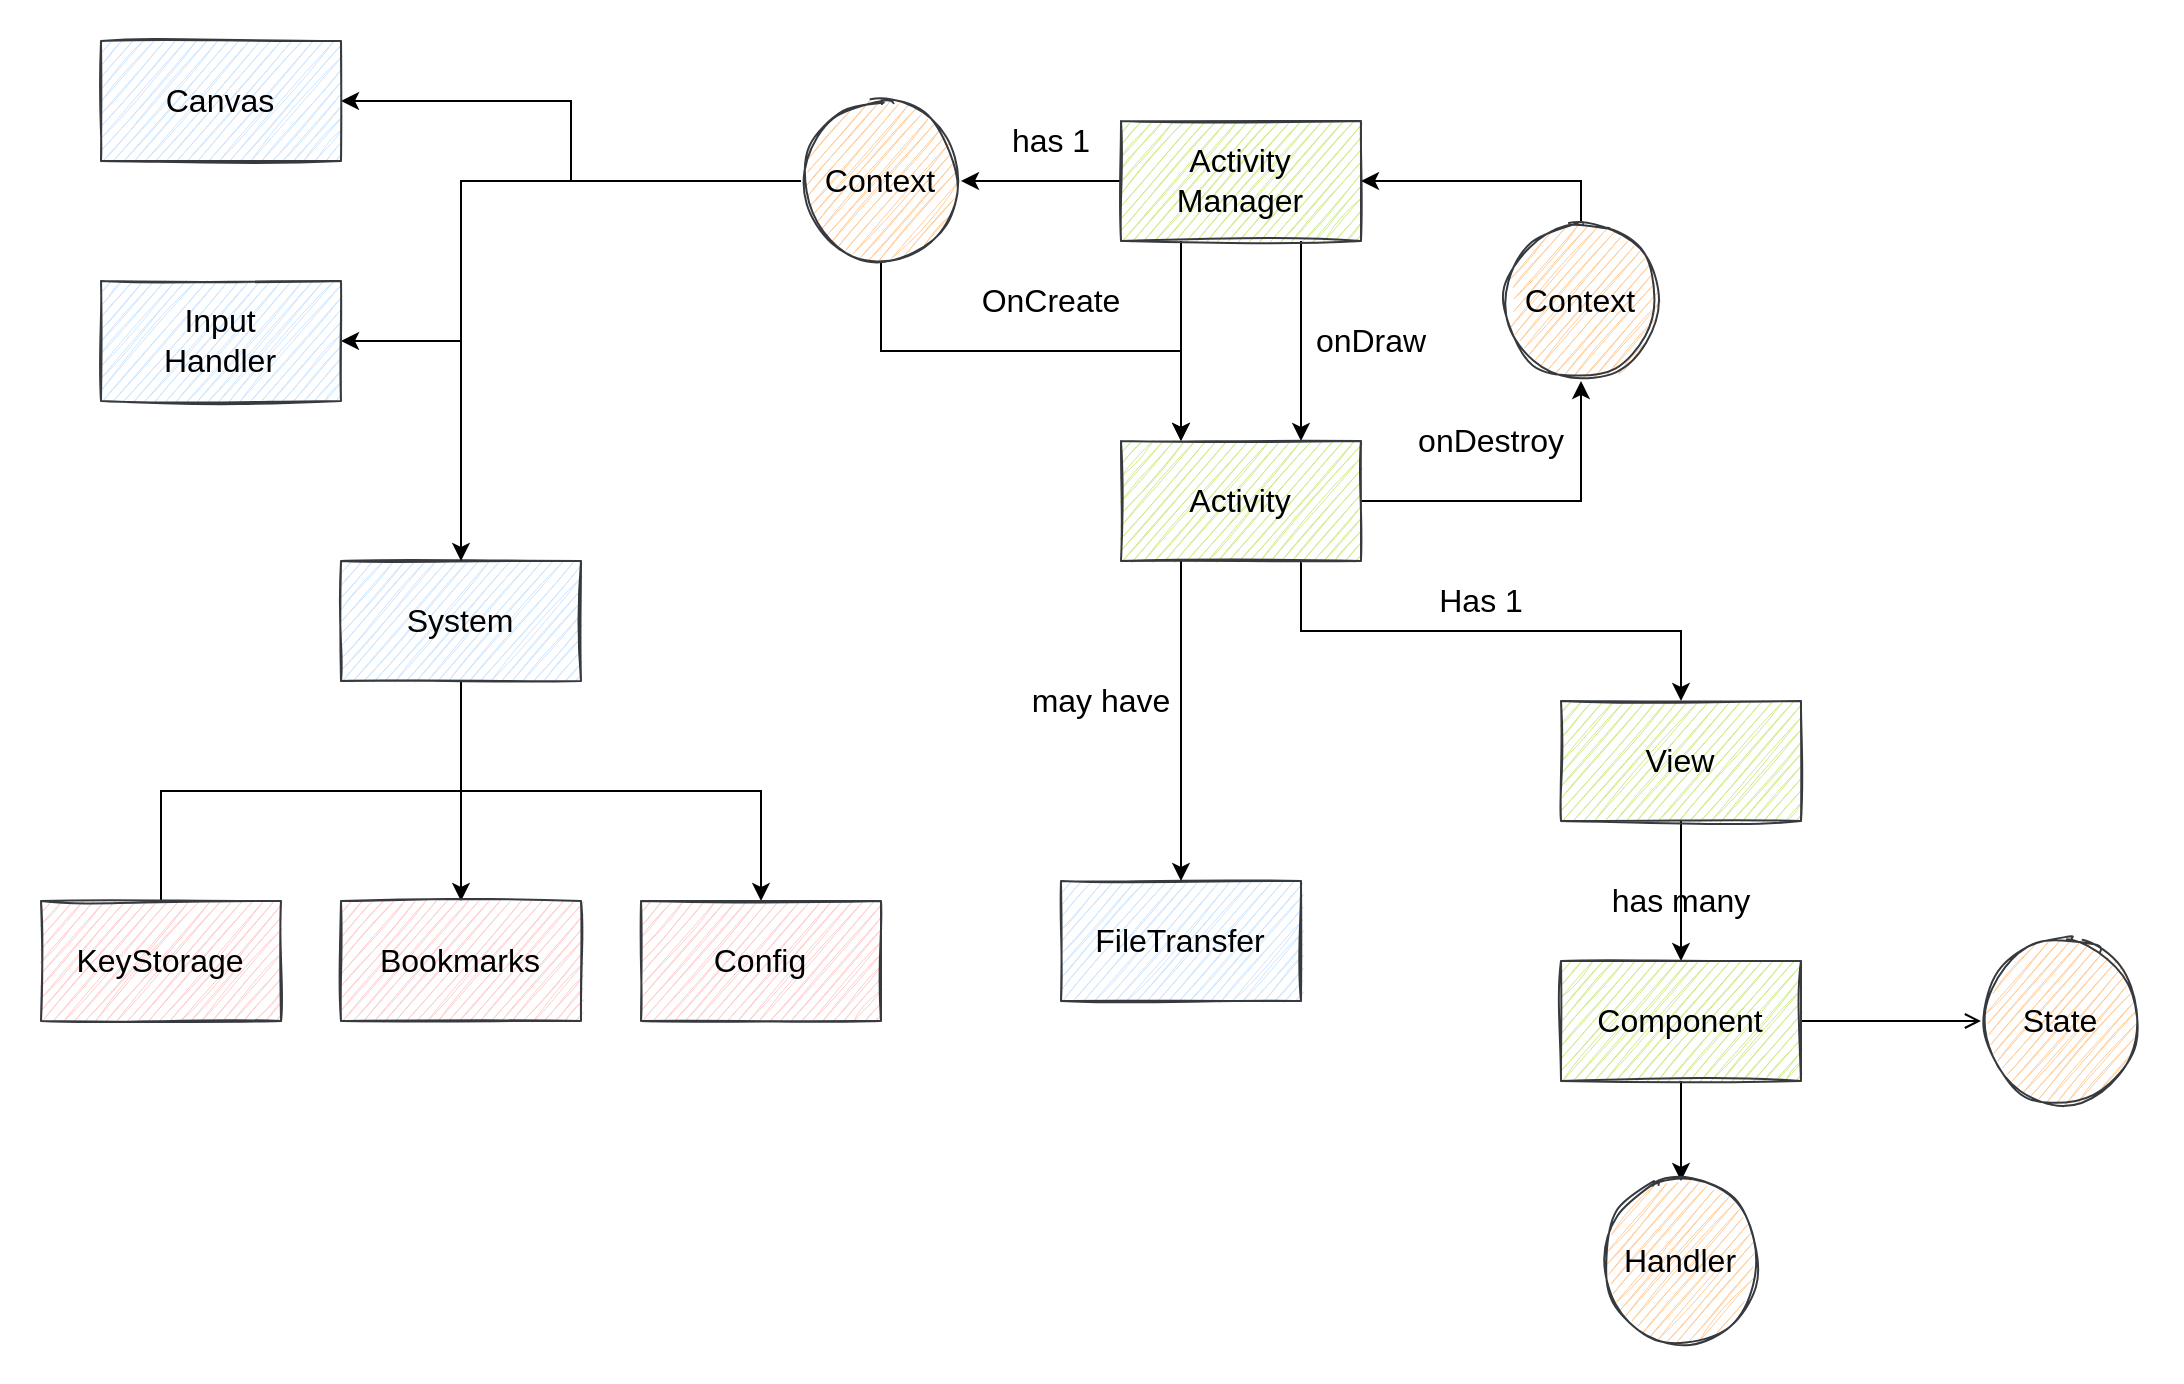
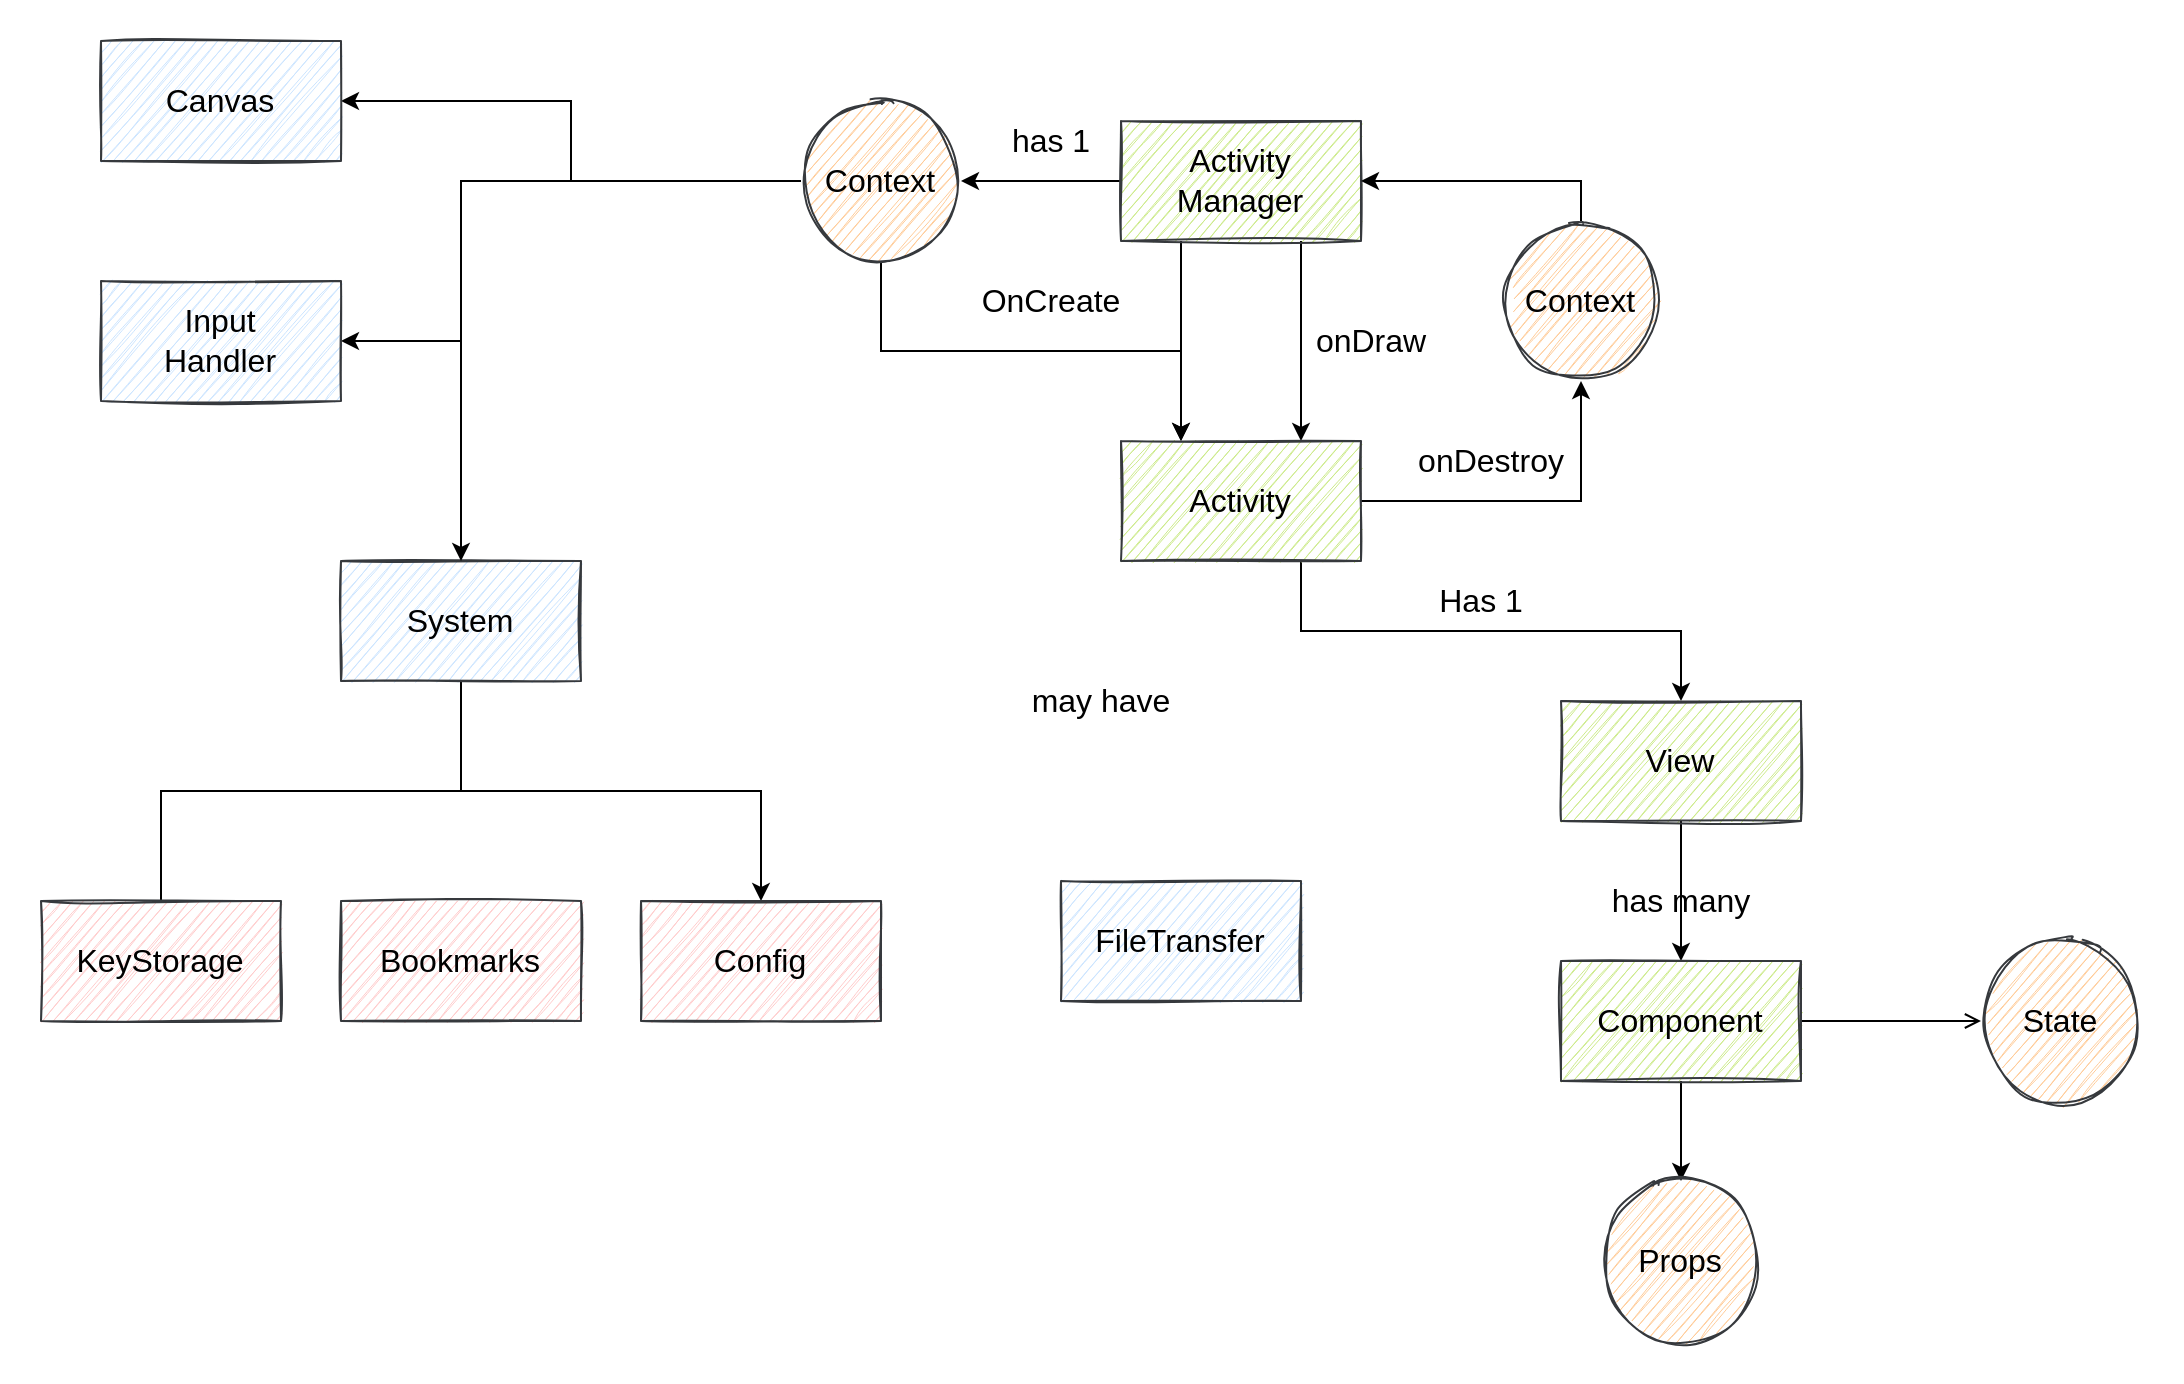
  <mxCell id="0" />
  <mxCell id="1" parent="0" />
  <mxCell id="2" style="edgeStyle=orthogonalEdgeStyle;rounded=0;orthogonalLoop=1;jettySize=auto;html=1;exitX=0.5;exitY=1;exitDx=0;exitDy=0;fontSize=16;endArrow=none;" edge="1" parent="1" source="5" target="6"><mxGeometry relative="1" as="geometry" /></mxCell>
- <mxCell id="3" style="edgeStyle=orthogonalEdgeStyle;rounded=0;orthogonalLoop=1;jettySize=auto;html=1;exitX=0.5;exitY=1;exitDx=0;exitDy=0;fontSize=16;" edge="1" parent="1" source="5" target="7"><mxGeometry relative="1" as="geometry" /></mxCell>
  <mxCell id="4" style="edgeStyle=orthogonalEdgeStyle;rounded=0;orthogonalLoop=1;jettySize=auto;html=1;exitX=0.5;exitY=1;exitDx=0;exitDy=0;fontSize=16;" edge="1" parent="1" source="5" target="8"><mxGeometry relative="1" as="geometry" /></mxCell>
  <mxCell id="5" value="System" style="rounded=0;whiteSpace=wrap;html=1;sketch=1;fillColor=#cce5ff;strokeColor=#36393d;fontSize=16;" vertex="1" parent="1"><mxGeometry x="170" y="280" width="120" height="60" as="geometry" /></mxCell>
  <mxCell id="6" value="KeyStorage" style="rounded=0;whiteSpace=wrap;html=1;sketch=1;fillColor=#ffcccc;strokeColor=#36393d;fontSize=16;" vertex="1" parent="1"><mxGeometry x="20" y="450" width="120" height="60" as="geometry" /></mxCell>
  <mxCell id="7" value="Bookmarks" style="rounded=0;whiteSpace=wrap;html=1;sketch=1;fillColor=#ffcccc;strokeColor=#36393d;fontSize=16;" vertex="1" parent="1"><mxGeometry x="170" y="450" width="120" height="60" as="geometry" /></mxCell>
  <mxCell id="8" value="Config" style="rounded=0;whiteSpace=wrap;html=1;sketch=1;fillColor=#ffcccc;strokeColor=#36393d;fontSize=16;" vertex="1" parent="1"><mxGeometry x="320" y="450" width="120" height="60" as="geometry" /></mxCell>
  <mxCell id="9" style="edgeStyle=orthogonalEdgeStyle;rounded=0;orthogonalLoop=1;jettySize=auto;html=1;exitX=0;exitY=0.5;exitDx=0;exitDy=0;fontSize=16;" edge="1" parent="1" source="12" target="17"><mxGeometry relative="1" as="geometry" /></mxCell>
  <mxCell id="10" style="edgeStyle=orthogonalEdgeStyle;rounded=0;orthogonalLoop=1;jettySize=auto;html=1;exitX=0.75;exitY=1;exitDx=0;exitDy=0;entryX=0.75;entryY=0;entryDx=0;entryDy=0;fontSize=16;" edge="1" parent="1" source="12" target="25"><mxGeometry relative="1" as="geometry" /></mxCell>
  <mxCell id="11" style="edgeStyle=orthogonalEdgeStyle;rounded=0;orthogonalLoop=1;jettySize=auto;html=1;exitX=0.25;exitY=1;exitDx=0;exitDy=0;entryX=0.25;entryY=0;entryDx=0;entryDy=0;fontSize=16;" edge="1" parent="1" source="12" target="25"><mxGeometry relative="1" as="geometry" /></mxCell>
  <mxCell id="12" value="Activity&lt;br&gt;Manager" style="rounded=0;whiteSpace=wrap;html=1;sketch=1;fillColor=#cdeb8b;strokeColor=#36393d;fontSize=16;" vertex="1" parent="1"><mxGeometry x="560" y="60" width="120" height="60" as="geometry" /></mxCell>
  <mxCell id="13" style="edgeStyle=orthogonalEdgeStyle;rounded=0;orthogonalLoop=1;jettySize=auto;html=1;exitX=0;exitY=0.5;exitDx=0;exitDy=0;entryX=1;entryY=0.5;entryDx=0;entryDy=0;fontSize=16;" edge="1" parent="1" source="17" target="20"><mxGeometry relative="1" as="geometry" /></mxCell>
  <mxCell id="14" style="edgeStyle=orthogonalEdgeStyle;rounded=0;orthogonalLoop=1;jettySize=auto;html=1;exitX=0;exitY=0.5;exitDx=0;exitDy=0;entryX=1;entryY=0.5;entryDx=0;entryDy=0;fontSize=16;" edge="1" parent="1" source="17" target="21"><mxGeometry relative="1" as="geometry"><Array as="points"><mxPoint x="230" y="90" /><mxPoint x="230" y="170" /></Array></mxGeometry></mxCell>
  <mxCell id="15" style="edgeStyle=orthogonalEdgeStyle;rounded=0;orthogonalLoop=1;jettySize=auto;html=1;exitX=0;exitY=0.5;exitDx=0;exitDy=0;entryX=0.5;entryY=0;entryDx=0;entryDy=0;fontSize=16;" edge="1" parent="1" source="17" target="5"><mxGeometry relative="1" as="geometry"><Array as="points"><mxPoint x="230" y="90" /></Array></mxGeometry></mxCell>
  <mxCell id="16" style="edgeStyle=orthogonalEdgeStyle;rounded=0;orthogonalLoop=1;jettySize=auto;html=1;exitX=0.5;exitY=1;exitDx=0;exitDy=0;entryX=0.25;entryY=0;entryDx=0;entryDy=0;fontSize=16;" edge="1" parent="1" source="17" target="25"><mxGeometry relative="1" as="geometry" /></mxCell>
  <mxCell id="17" value="Context" style="ellipse;whiteSpace=wrap;html=1;aspect=fixed;sketch=1;fontSize=16;fillColor=#ffcc99;strokeColor=#36393d;" vertex="1" parent="1"><mxGeometry x="400" y="50" width="80" height="80" as="geometry" /></mxCell>
  <mxCell id="18" value="has 1" style="text;html=1;align=center;verticalAlign=middle;resizable=0;points=[];autosize=1;fontSize=16;" vertex="1" parent="1"><mxGeometry x="500" y="60" width="50" height="20" as="geometry" /></mxCell>
  <mxCell id="19" value="FileTransfer" style="rounded=0;whiteSpace=wrap;html=1;sketch=1;fillColor=#cce5ff;strokeColor=#36393d;fontSize=16;" vertex="1" parent="1"><mxGeometry x="530" y="440" width="120" height="60" as="geometry" /></mxCell>
  <mxCell id="20" value="Canvas" style="rounded=0;whiteSpace=wrap;html=1;sketch=1;fillColor=#cce5ff;strokeColor=#36393d;fontSize=16;" vertex="1" parent="1"><mxGeometry x="50" y="20" width="120" height="60" as="geometry" /></mxCell>
  <mxCell id="21" value="Input&lt;br&gt;Handler" style="rounded=0;whiteSpace=wrap;html=1;sketch=1;fillColor=#cce5ff;strokeColor=#36393d;fontSize=16;" vertex="1" parent="1"><mxGeometry x="50" y="140" width="120" height="60" as="geometry" /></mxCell>
  <mxCell id="22" style="edgeStyle=orthogonalEdgeStyle;rounded=0;orthogonalLoop=1;jettySize=auto;html=1;exitX=1;exitY=0.5;exitDx=0;exitDy=0;entryX=0.5;entryY=1;entryDx=0;entryDy=0;fontSize=16;" edge="1" parent="1" source="25" target="27"><mxGeometry relative="1" as="geometry" /></mxCell>
- <mxCell id="23" style="edgeStyle=orthogonalEdgeStyle;rounded=0;orthogonalLoop=1;jettySize=auto;html=1;exitX=0.25;exitY=1;exitDx=0;exitDy=0;fontSize=16;" edge="1" parent="1" source="25" target="19"><mxGeometry relative="1" as="geometry" /></mxCell>
  <mxCell id="24" style="edgeStyle=orthogonalEdgeStyle;rounded=0;orthogonalLoop=1;jettySize=auto;html=1;exitX=0.75;exitY=1;exitDx=0;exitDy=0;entryX=0.5;entryY=0;entryDx=0;entryDy=0;fontSize=16;" edge="1" parent="1" source="25" target="33"><mxGeometry relative="1" as="geometry" /></mxCell>
  <mxCell id="25" value="Activity" style="rounded=0;whiteSpace=wrap;html=1;sketch=1;fillColor=#cdeb8b;strokeColor=#36393d;fontSize=16;" vertex="1" parent="1"><mxGeometry x="560" y="220" width="120" height="60" as="geometry" /></mxCell>
  <mxCell id="26" style="edgeStyle=orthogonalEdgeStyle;rounded=0;orthogonalLoop=1;jettySize=auto;html=1;exitX=0.5;exitY=0;exitDx=0;exitDy=0;entryX=1;entryY=0.5;entryDx=0;entryDy=0;fontSize=16;" edge="1" parent="1" source="27" target="12"><mxGeometry relative="1" as="geometry" /></mxCell>
  <mxCell id="27" value="Context" style="ellipse;whiteSpace=wrap;html=1;aspect=fixed;sketch=1;fontSize=16;fillColor=#ffcc99;strokeColor=#36393d;" vertex="1" parent="1"><mxGeometry x="750" y="110" width="80" height="80" as="geometry" /></mxCell>
- <mxCell id="28" value="onDestroy" style="text;html=1;align=center;verticalAlign=middle;resizable=0;points=[];autosize=1;fontSize=16;" vertex="1" parent="1"><mxGeometry x="700" y="210" width="90" height="20" as="geometry" /></mxCell>
+ <mxCell id="28" value="onDestroy" style="text;html=1;align=center;verticalAlign=middle;resizable=0;points=[];autosize=1;fontSize=16;" vertex="1" parent="1"><mxGeometry x="700" y="220" width="90" height="20" as="geometry" /></mxCell>
  <mxCell id="29" value="OnCreate" style="text;html=1;align=center;verticalAlign=middle;resizable=0;points=[];autosize=1;fontSize=16;" vertex="1" parent="1"><mxGeometry x="485" y="140" width="80" height="20" as="geometry" /></mxCell>
  <mxCell id="30" value="onDraw" style="text;html=1;align=center;verticalAlign=middle;resizable=0;points=[];autosize=1;fontSize=16;" vertex="1" parent="1"><mxGeometry x="650" y="160" width="70" height="20" as="geometry" /></mxCell>
  <mxCell id="31" value="may have" style="text;html=1;align=center;verticalAlign=middle;resizable=0;points=[];autosize=1;fontSize=16;" vertex="1" parent="1"><mxGeometry x="510" y="340" width="80" height="20" as="geometry" /></mxCell>
  <mxCell id="32" style="edgeStyle=orthogonalEdgeStyle;rounded=0;orthogonalLoop=1;jettySize=auto;html=1;exitX=0.5;exitY=1;exitDx=0;exitDy=0;fontSize=16;" edge="1" parent="1" source="33" target="37"><mxGeometry relative="1" as="geometry" /></mxCell>
  <mxCell id="33" value="View" style="rounded=0;whiteSpace=wrap;html=1;sketch=1;fillColor=#cdeb8b;strokeColor=#36393d;fontSize=16;" vertex="1" parent="1"><mxGeometry x="780" y="350" width="120" height="60" as="geometry" /></mxCell>
  <mxCell id="34" value="Has 1" style="text;html=1;align=center;verticalAlign=middle;resizable=0;points=[];autosize=1;fontSize=16;" vertex="1" parent="1"><mxGeometry x="710" y="290" width="60" height="20" as="geometry" /></mxCell>
  <mxCell id="35" style="edgeStyle=orthogonalEdgeStyle;rounded=0;orthogonalLoop=1;jettySize=auto;html=1;exitX=1;exitY=0.5;exitDx=0;exitDy=0;fontSize=16;endArrow=open;" edge="1" parent="1" source="37" target="39"><mxGeometry relative="1" as="geometry" /></mxCell>
  <mxCell id="36" style="edgeStyle=orthogonalEdgeStyle;rounded=0;orthogonalLoop=1;jettySize=auto;html=1;exitX=0.5;exitY=1;exitDx=0;exitDy=0;entryX=0.5;entryY=0;entryDx=0;entryDy=0;fontSize=16;" edge="1" parent="1" source="37" target="40"><mxGeometry relative="1" as="geometry" /></mxCell>
  <mxCell id="37" value="Component" style="rounded=0;whiteSpace=wrap;html=1;sketch=1;fillColor=#cdeb8b;strokeColor=#36393d;fontSize=16;" vertex="1" parent="1"><mxGeometry x="780" y="480" width="120" height="60" as="geometry" /></mxCell>
  <mxCell id="38" value="has many" style="text;html=1;align=center;verticalAlign=middle;resizable=0;points=[];autosize=1;fontSize=16;" vertex="1" parent="1"><mxGeometry x="800" y="440" width="80" height="20" as="geometry" /></mxCell>
  <mxCell id="39" value="State" style="ellipse;whiteSpace=wrap;html=1;aspect=fixed;sketch=1;fontSize=16;fillColor=#ffcc99;strokeColor=#36393d;" vertex="1" parent="1"><mxGeometry x="990" y="470" width="80" height="80" as="geometry" /></mxCell>
- <mxCell id="40" value="Handler" style="ellipse;whiteSpace=wrap;html=1;aspect=fixed;sketch=1;fontSize=16;fillColor=#ffcc99;strokeColor=#36393d;" vertex="1" parent="1"><mxGeometry x="800" y="590" width="80" height="80" as="geometry" /></mxCell>
+ <mxCell id="40" value="Props" style="ellipse;whiteSpace=wrap;html=1;aspect=fixed;sketch=1;fontSize=16;fillColor=#ffcc99;strokeColor=#36393d;" vertex="1" parent="1"><mxGeometry x="800" y="590" width="80" height="80" as="geometry" /></mxCell>
